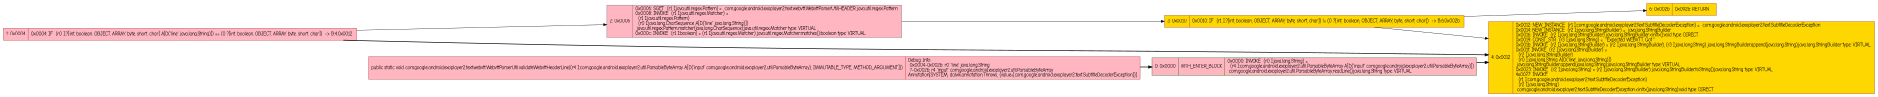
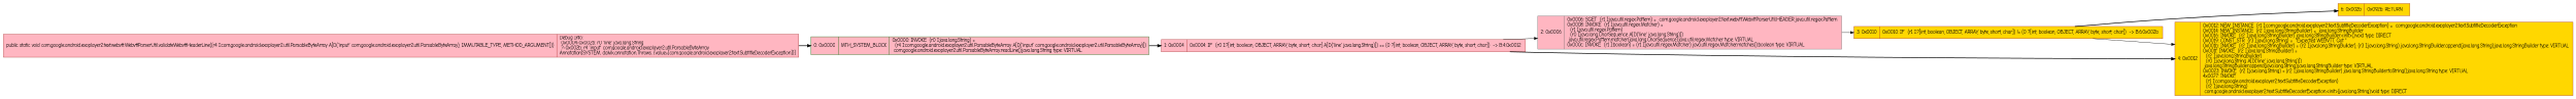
  digraph {
    fontname="Comic Neue"
    rankdir=LR
    node [color=brown fillcolor=lightpink fontname="Comic Neue" shape=record style=filled]
    edge [fontname="Comic Neue" style=bold]
-   n1 [color=darkgreen label="{0\:\ 0x0000|MTH_ENTER_BLOCK\l|0x0000: INVOKE  (r0 I:java.lang.String) = \l  (r4 I:com.google.android.exoplayer2.util.ParsableByteArray A[D('input' com.google.android.exoplayer2.util.ParsableByteArray)])\l com.google.android.exoplayer2.util.ParsableByteArray.readLine():java.lang.String type: VIRTUAL \l}"]
+   n1 [color=darkgreen label="{0\:\ 0x0000|MTH_SYSTEM_BLOCK\l|0x0000: INVOKE  (r0 I:java.lang.String) = \l  (r4 I:com.google.android.exoplayer2.util.ParsableByteArray A[D('input' com.google.android.exoplayer2.util.ParsableByteArray)])\l com.google.android.exoplayer2.util.ParsableByteArray.readLine():java.lang.String type: VIRTUAL \l}"]
    n2 [label="{1\:\ 0x0004|0x0004: IF  (r0 I:?[int, boolean, OBJECT, ARRAY, byte, short, char] A[D('line' java.lang.String)]) == (0 ?[int, boolean, OBJECT, ARRAY, byte, short, char])  \-\> B:4:0x0012 \l}"]
    n3 [color=gray40 label="{2\:\ 0x0006|0x0006: SGET  (r1 I:java.util.regex.Pattern) =  com.google.android.exoplayer2.text.webvtt.WebvttParserUtil.HEADER java.util.regex.Pattern \l0x0008: INVOKE  (r1 I:java.util.regex.Matcher) = \l  (r1 I:java.util.regex.Pattern)\l  (r0 I:java.lang.CharSequence A[D('line' java.lang.String)])\l java.util.regex.Pattern.matcher(java.lang.CharSequence):java.util.regex.Matcher type: VIRTUAL \l0x000c: INVOKE  (r1 I:boolean) = (r1 I:java.util.regex.Matcher) java.util.regex.Matcher.matches():boolean type: VIRTUAL \l}"]
    n4 [fillcolor=gold label="{4\:\ 0x0012|0x0012: NEW_INSTANCE  (r1 I:com.google.android.exoplayer2.text.SubtitleDecoderException) =  com.google.android.exoplayer2.text.SubtitleDecoderException \l0x0014: NEW_INSTANCE  (r2 I:java.lang.StringBuilder) =  java.lang.StringBuilder \l0x0016: INVOKE  (r2 I:java.lang.StringBuilder) java.lang.StringBuilder.\<init\>():void type: DIRECT \l0x0019: CONST_STR  (r3 I:java.lang.String) =  \"Expected WEBVTT. Got \" \l0x001b: INVOKE  (r2 I:java.lang.StringBuilder) = (r2 I:java.lang.StringBuilder), (r3 I:java.lang.String) java.lang.StringBuilder.append(java.lang.String):java.lang.StringBuilder type: VIRTUAL \l0x001f: INVOKE  (r2 I:java.lang.StringBuilder) = \l  (r2 I:java.lang.StringBuilder)\l  (r0 I:java.lang.String A[D('line' java.lang.String)])\l java.lang.StringBuilder.append(java.lang.String):java.lang.StringBuilder type: VIRTUAL \l0x0023: INVOKE  (r2 I:java.lang.String) = (r2 I:java.lang.StringBuilder) java.lang.StringBuilder.toString():java.lang.String type: VIRTUAL \l4x0027: INVOKE  \l  (r1 I:com.google.android.exoplayer2.text.SubtitleDecoderException)\l  (r2 I:java.lang.String)\l com.google.android.exoplayer2.text.SubtitleDecoderException.\<init\>(java.lang.String):void type: DIRECT \l}"]
    n5 [fillcolor=gold label="{3\:\ 0x0010|0x0010: IF  (r1 I:?[int, boolean, OBJECT, ARRAY, byte, short, char]) != (0 ?[int, boolean, OBJECT, ARRAY, byte, short, char])  \-\> B:6:0x002b \l}"]
    n6 [fillcolor=gold label="{6\:\ 0x002b|0x092b: RETURN   \l}"]
    n7 [label="{public static void com.google.android.exoplayer2.text.webvtt.WebvttParserUtil.validateWebvttHeaderLine((r4 I:com.google.android.exoplayer2.util.ParsableByteArray A[D('input' com.google.android.exoplayer2.util.ParsableByteArray), IMMUTABLE_TYPE, METHOD_ARGUMENT]))  | Debug Info:\l  0x0004\-0x002b: r0 'line' java.lang.String\l  ?\-0x002b: r4 'input' com.google.android.exoplayer2.util.ParsableByteArray\lAnnotation[SYSTEM, dalvik.annotation.Throws, \{value=[com.google.android.exoplayer2.text.SubtitleDecoderException]\}]\l}"]
-   n1 -> n4
+   n1 -> n2
    n2 -> n3 [style=solid]
    n2 -> n4
    n3 -> n5 [style=solid]
    n5 -> n4 [style=solid]
-   n5 -> n6 [style=solid]
+   n5 -> n6
    n7 -> n1
  }
